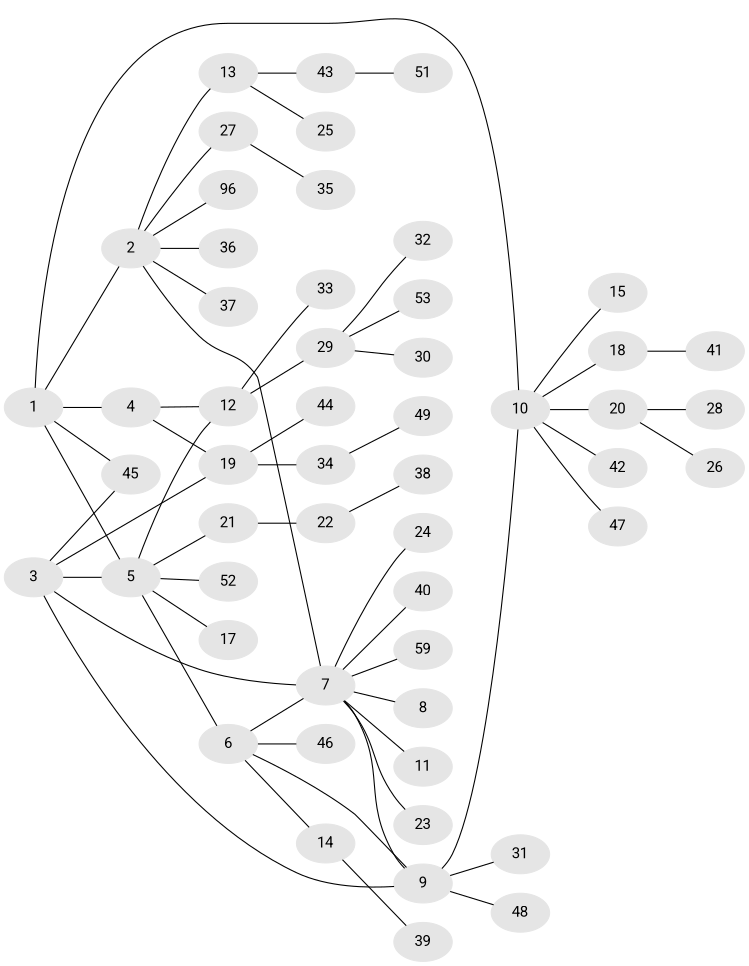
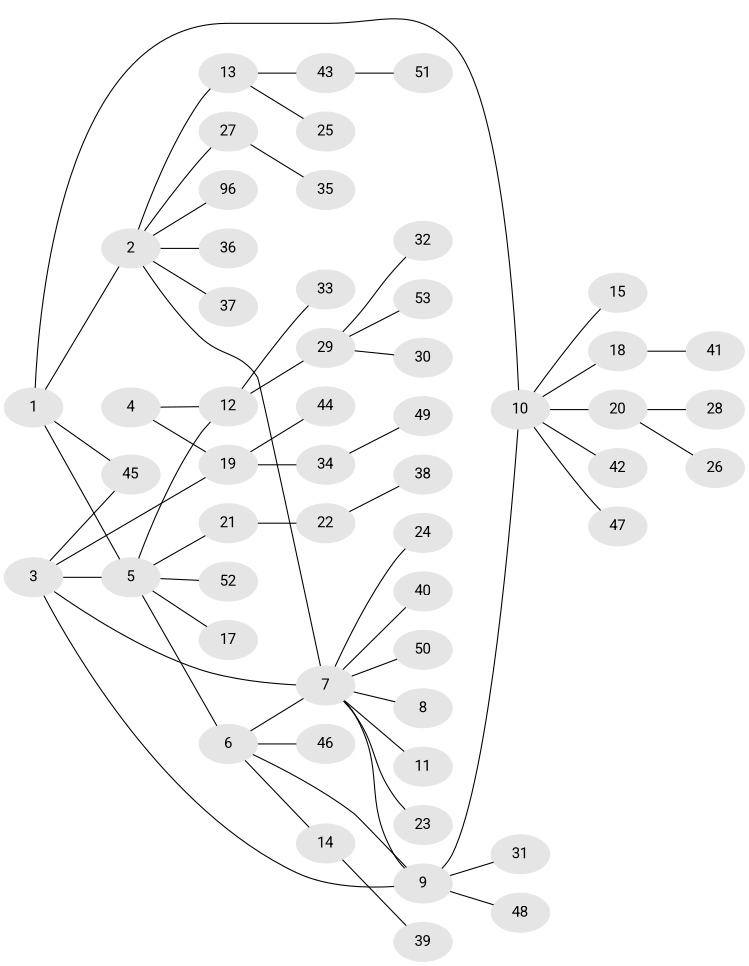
  graph {
    fontname=Roboto
    rankdir=LR
    node [color=gray90 fontname=Roboto style=filled]
    edge [fontname=Roboto]
    1
    2
    4
    5
    10
    45
    13
    7
    n9 [label=96]
    27
    36
    37
    12
    19
    6
    17
    21
    52
    15
    18
    20
    42
    47
    25
    43
    9
    8
    11
    23
    24
    40
-   50 [label=59]
+   50
    35
    3
    31
    48
    29
    33
    34
    44
    14
    46
    22
    39
    41
    26
    28
    30
    32
    53
    51
    49
    38
    1 -- 2
-   1 -- 4
    1 -- 5
    1 -- 10
    1 -- 45
    2 -- 13
    2 -- 7
    2 -- n9
    2 -- 27
    2 -- 36
    2 -- 37
    4 -- 12
    4 -- 19
    5 -- 12
    5 -- 6
    5 -- 17
    5 -- 21
    5 -- 52
    10 -- 15
    10 -- 18
    10 -- 20
    10 -- 42
    10 -- 47
    13 -- 25
    13 -- 43
    7 -- 9
    7 -- 8
    7 -- 11
    7 -- 23
    7 -- 24
    7 -- 40
    7 -- 50
    27 -- 35
    12 -- 29
    12 -- 33
    19 -- 34
    19 -- 44
    6 -- 7
    6 -- 9
    6 -- 14
    6 -- 46
    21 -- 22
    18 -- 41
    20 -- 26
    20 -- 28
    43 -- 51
    9 -- 10
    9 -- 31
    9 -- 48
    3 -- 5
    3 -- 45
    3 -- 7
    3 -- 19
    3 -- 9
    29 -- 30
    29 -- 32
    29 -- 53
    34 -- 49
    14 -- 39
    22 -- 38
  }
